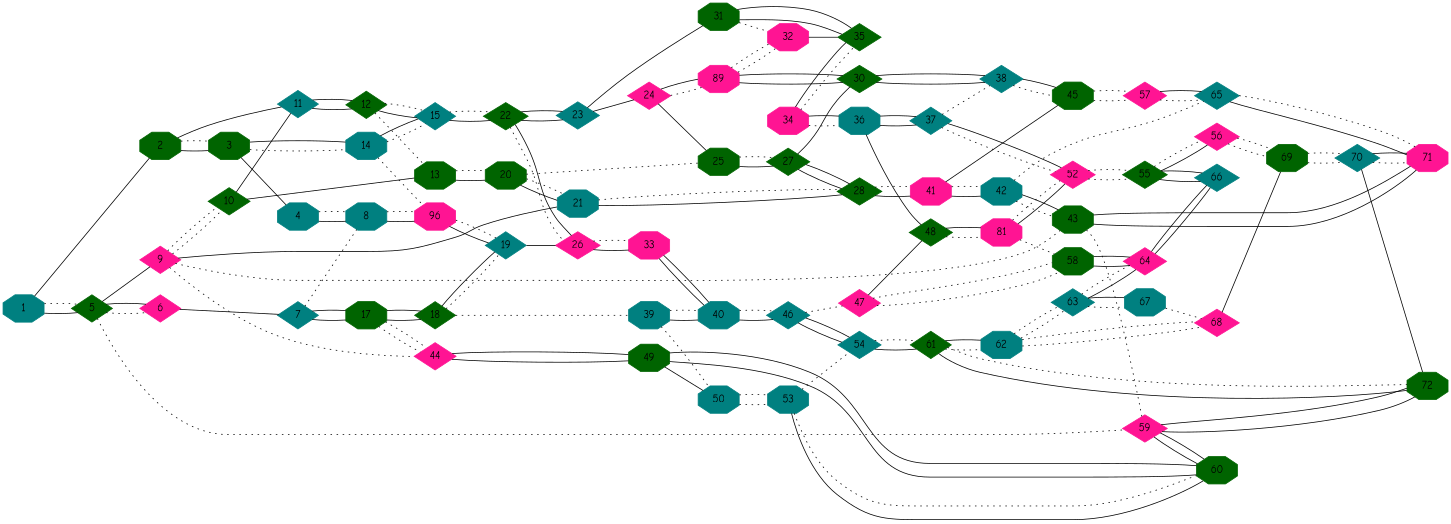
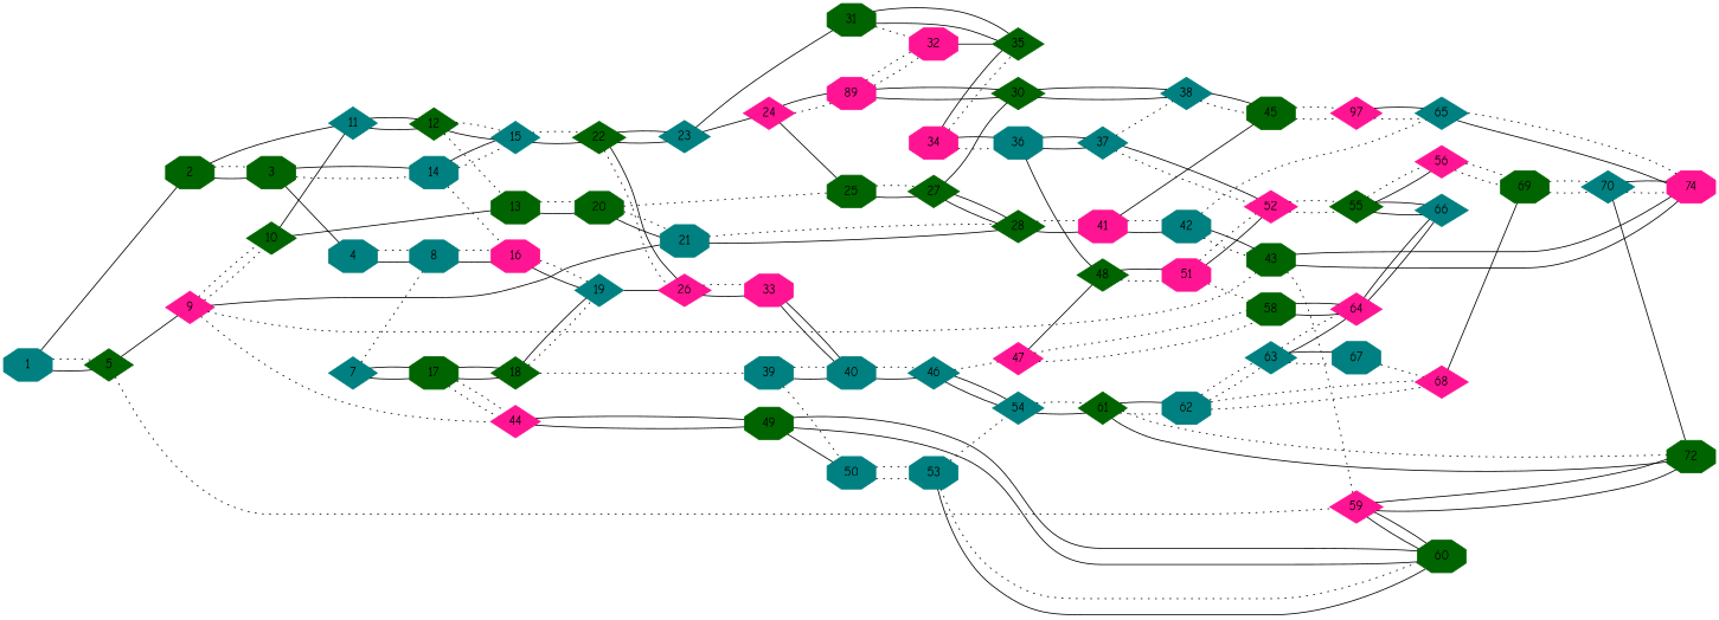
  graph {
    fontname="Comic Neue"
    rankdir=LR
    node [color=teal fontname="Comic Neue" shape=diamond style=filled]
    edge [fontname="Comic Neue" style=solid]
    1 [shape=octagon]
    2 [color=darkgreen shape=octagon]
    5 [color=darkgreen]
    3 [color=darkgreen shape=octagon]
    11
-   6 [color=deeppink]
    9 [color=deeppink]
    59 [color=deeppink]
    4 [shape=octagon]
    14 [shape=octagon]
    12 [color=darkgreen]
    8 [shape=octagon]
-   16 [color=deeppink shape=octagon label=96]
+   16 [color=deeppink shape=octagon]
    15
    7
    44 [color=deeppink]
    10 [color=darkgreen]
    21 [shape=octagon]
    43 [color=darkgreen shape=octagon]
    60 [color=darkgreen shape=octagon]
    72 [color=darkgreen shape=octagon]
    17 [color=darkgreen shape=octagon]
    49 [color=darkgreen shape=octagon]
    18 [color=darkgreen]
    19
    13 [color=darkgreen shape=octagon]
    28 [color=darkgreen]
-   71 [color=deeppink shape=octagon]
+   71 [color=deeppink shape=octagon label=74]
    20 [color=darkgreen shape=octagon]
    22 [color=darkgreen]
    25 [color=darkgreen shape=octagon]
    26 [color=deeppink]
    23
    39 [shape=octagon]
    40 [shape=octagon]
    50 [shape=octagon]
    33 [color=deeppink shape=octagon]
    27 [color=darkgreen]
    41 [color=deeppink shape=octagon]
    24 [color=deeppink]
    31 [color=darkgreen shape=octagon]
    n42 [color=deeppink label=89 shape=octagon]
    32 [color=deeppink shape=octagon]
    35 [color=darkgreen]
    30 [color=darkgreen]
    38
    45 [color=darkgreen shape=octagon]
    42 [shape=octagon]
    34 [color=deeppink shape=octagon]
    36 [shape=octagon]
    46
    37
    48 [color=darkgreen]
    52 [color=deeppink]
-   51 [color=deeppink shape=octagon label=81]
+   51 [color=deeppink shape=octagon]
    55 [color=darkgreen]
-   57 [color=deeppink]
+   57 [color=deeppink label=97]
    53 [shape=octagon]
    47 [color=deeppink]
    54
    65
    58 [color=darkgreen shape=octagon]
    61 [color=darkgreen]
    64 [color=deeppink]
    56 [color=deeppink]
    66
    62 [shape=octagon]
    69 [color=darkgreen shape=octagon]
    70
    63
    68 [color=deeppink]
    67 [shape=octagon]
    1 -- 2
    1 -- 5
    1 -- 5 [style=dotted]
    2 -- 3
    2 -- 3 [style=dotted]
    2 -- 11
-   5 -- 6 [style=dotted]
-   5 -- 6
    5 -- 9
    5 -- 59 [style=dotted]
    3 -- 4
    3 -- 14 [style=dotted]
    3 -- 14
    11 -- 12
    11 -- 12
-   6 -- 7
    9 -- 44 [style=dotted]
    9 -- 10 [style=dotted]
    9 -- 10 [style=dotted]
    9 -- 21
    9 -- 43 [style=dotted]
    59 -- 60
    59 -- 60
    59 -- 72
    59 -- 72
    4 -- 8
    4 -- 8 [style=dotted]
    14 -- 16 [style=dotted]
    14 -- 15 [style=dotted]
    14 -- 15
    12 -- 15
    12 -- 15 [style=dotted]
    12 -- 13 [style=dotted]
    8 -- 16
    8 -- 16 [style=dotted]
    16 -- 19
    16 -- 19 [style=dotted]
    15 -- 22
    15 -- 22 [style=dotted]
    7 -- 8 [style=dotted]
    7 -- 17
    7 -- 17
    44 -- 49
    44 -- 49
    10 -- 11
    10 -- 13
    21 -- 28
    21 -- 28 [style=dotted]
    43 -- 59 [style=dotted]
    43 -- 71
    43 -- 71
    17 -- 44 [style=dotted]
    17 -- 44 [style=dotted]
    17 -- 18
    17 -- 18
    49 -- 60
    49 -- 60
    49 -- 50
    18 -- 19 [style=dotted]
    18 -- 19
    18 -- 39 [style=dotted]
    19 -- 26
    13 -- 20
    13 -- 20 [style=dotted]
    28 -- 41
    28 -- 41 [style=dotted]
    20 -- 21
    20 -- 21 [style=dotted]
    20 -- 25 [style=dotted]
    22 -- 26 [style=dotted]
    22 -- 26
    22 -- 23
    22 -- 23
    25 -- 27
    25 -- 27 [style=dotted]
    26 -- 33
    26 -- 33 [style=dotted]
    23 -- 24
    23 -- 31
    39 -- 40
    39 -- 40 [style=dotted]
    39 -- 50 [style=dotted]
    40 -- 46
    40 -- 46 [style=dotted]
    50 -- 53 [style=dotted]
    50 -- 53 [style=dotted]
    33 -- 40
    33 -- 40
    27 -- 28
    27 -- 28
    27 -- 30
    41 -- 45
    41 -- 42
    41 -- 42 [style=dotted]
    24 -- 25
    24 -- n42 [style=dotted]
    24 -- n42
    31 -- 32 [style=dotted]
    31 -- 35
    31 -- 35
    n42 -- 32 [style=dotted]
    n42 -- 32 [style=dotted]
    n42 -- 30
    n42 -- 30
    32 -- 35
    30 -- 38
    30 -- 38
    38 -- 45 [style=dotted]
    38 -- 45
    45 -- 57 [style=dotted]
    45 -- 57 [style=dotted]
    42 -- 43 [style=dotted]
    42 -- 43
    42 -- 65 [style=dotted]
    34 -- 35 [style=dotted]
    34 -- 35
    34 -- 36 [style=dotted]
    34 -- 36
    36 -- 37
    36 -- 37
    36 -- 48
    46 -- 47 [style=dotted]
    46 -- 54
    46 -- 54
    37 -- 38 [style=dotted]
    37 -- 52 [style=dotted]
    37 -- 52
    48 -- 51 [style=dotted]
    48 -- 51
    52 -- 55 [style=dotted]
    52 -- 55 [style=dotted]
    51 -- 52
    51 -- 52 [style=dotted]
    51 -- 58 [style=dotted]
    55 -- 56
    55 -- 56 [style=dotted]
    55 -- 66
    55 -- 66
    57 -- 65 [style=dotted]
    57 -- 65
    53 -- 60
    53 -- 60 [style=dotted]
    53 -- 54 [style=dotted]
    47 -- 48
    47 -- 58 [style=dotted]
    47 -- 58 [style=dotted]
    54 -- 61
    54 -- 61 [style=dotted]
    65 -- 71
    65 -- 71 [style=dotted]
    58 -- 64
    58 -- 64
    61 -- 72
    61 -- 72 [style=dotted]
    61 -- 62 [style=dotted]
    61 -- 62
    64 -- 66
    64 -- 66
    56 -- 69 [style=dotted]
    56 -- 69 [style=dotted]
    62 -- 63 [style=dotted]
    62 -- 63 [style=dotted]
    62 -- 68 [style=dotted]
    62 -- 68 [style=dotted]
    69 -- 70 [style=dotted]
    69 -- 70 [style=dotted]
    70 -- 72
    70 -- 71 [style=dotted]
    70 -- 71
    63 -- 64
    63 -- 64 [style=dotted]
    63 -- 67 [style=dotted]
    63 -- 67
    68 -- 69
    67 -- 68 [style=dotted]
  }
